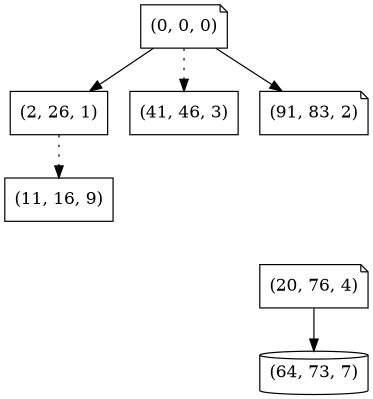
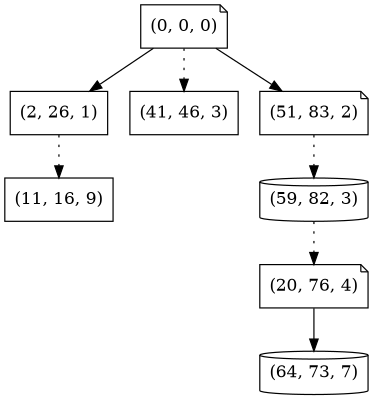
  digraph {
    node [shape=box]
    edge [style=dotted]
    "(2, 26, 1)"
    "(0, 0, 0)" [shape=note]
    "(41, 46, 3)"
-   "(51, 83, 2)" [shape=note label="(91, 83, 2)"]
+   "(51, 83, 2)" [shape=note]
    "(11, 16, 9)"
+   "(59, 82, 3)" [shape=cylinder]
    n7 [label="(20, 76, 4)" shape=note]
    "(64, 73, 7)" [shape=cylinder]
    "(2, 26, 1)" -> "(11, 16, 9)"
    "(0, 0, 0)" -> "(2, 26, 1)" [style=solid]
    "(0, 0, 0)" -> "(41, 46, 3)"
    "(0, 0, 0)" -> "(51, 83, 2)" [style=solid]
+   "(51, 83, 2)" -> "(59, 82, 3)"
+   "(59, 82, 3)" -> n7
    n7 -> "(64, 73, 7)" [style=solid]
  }
